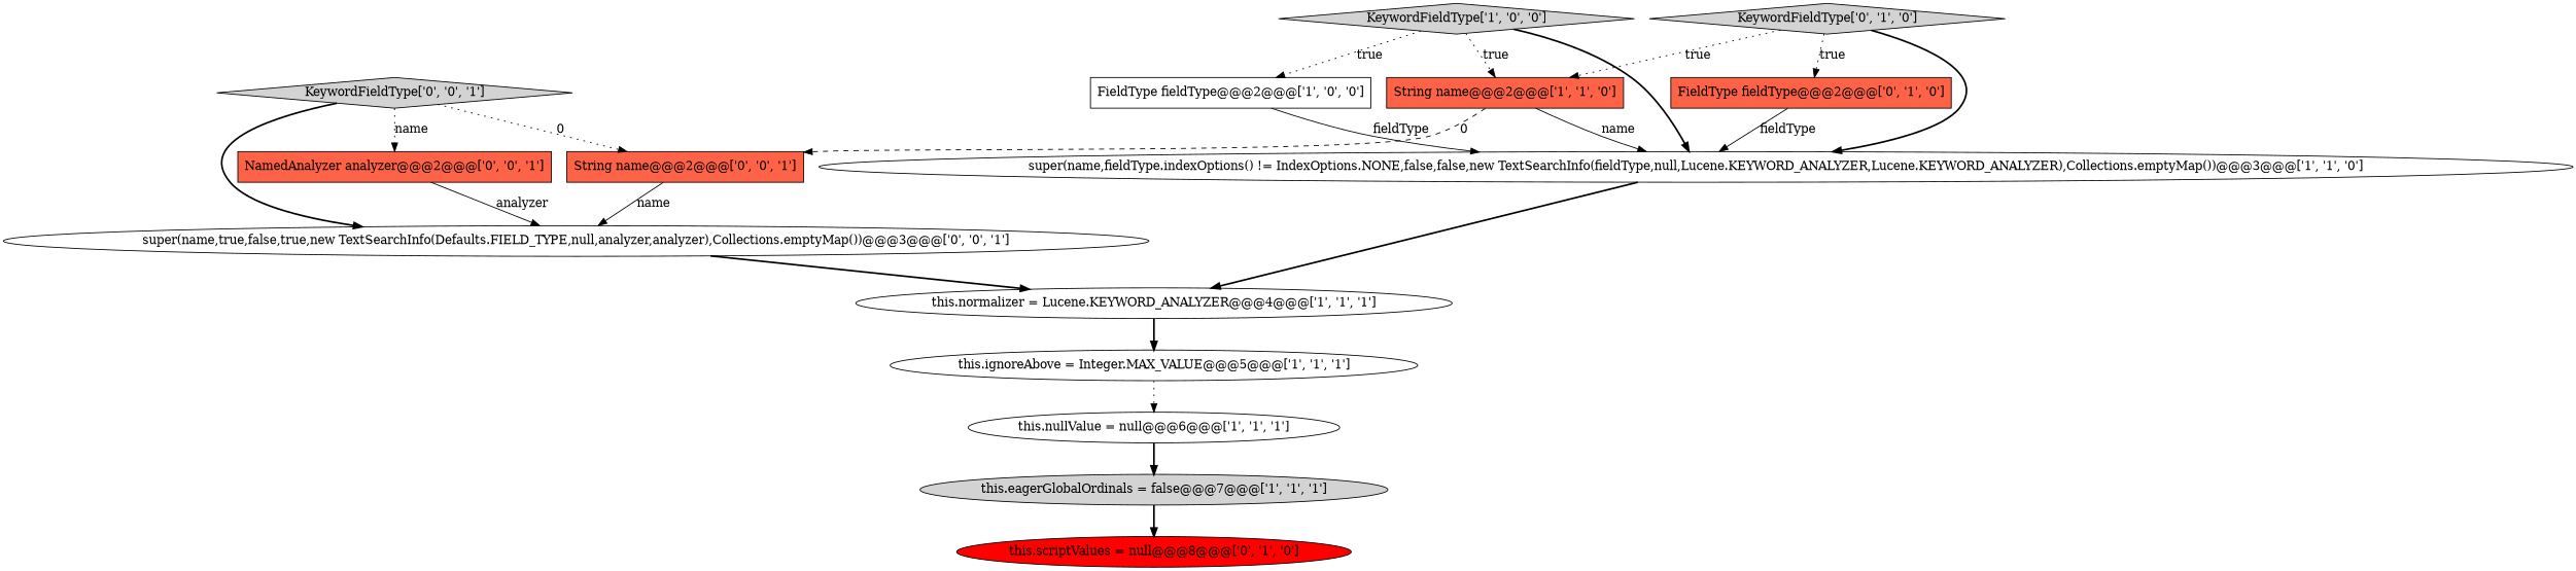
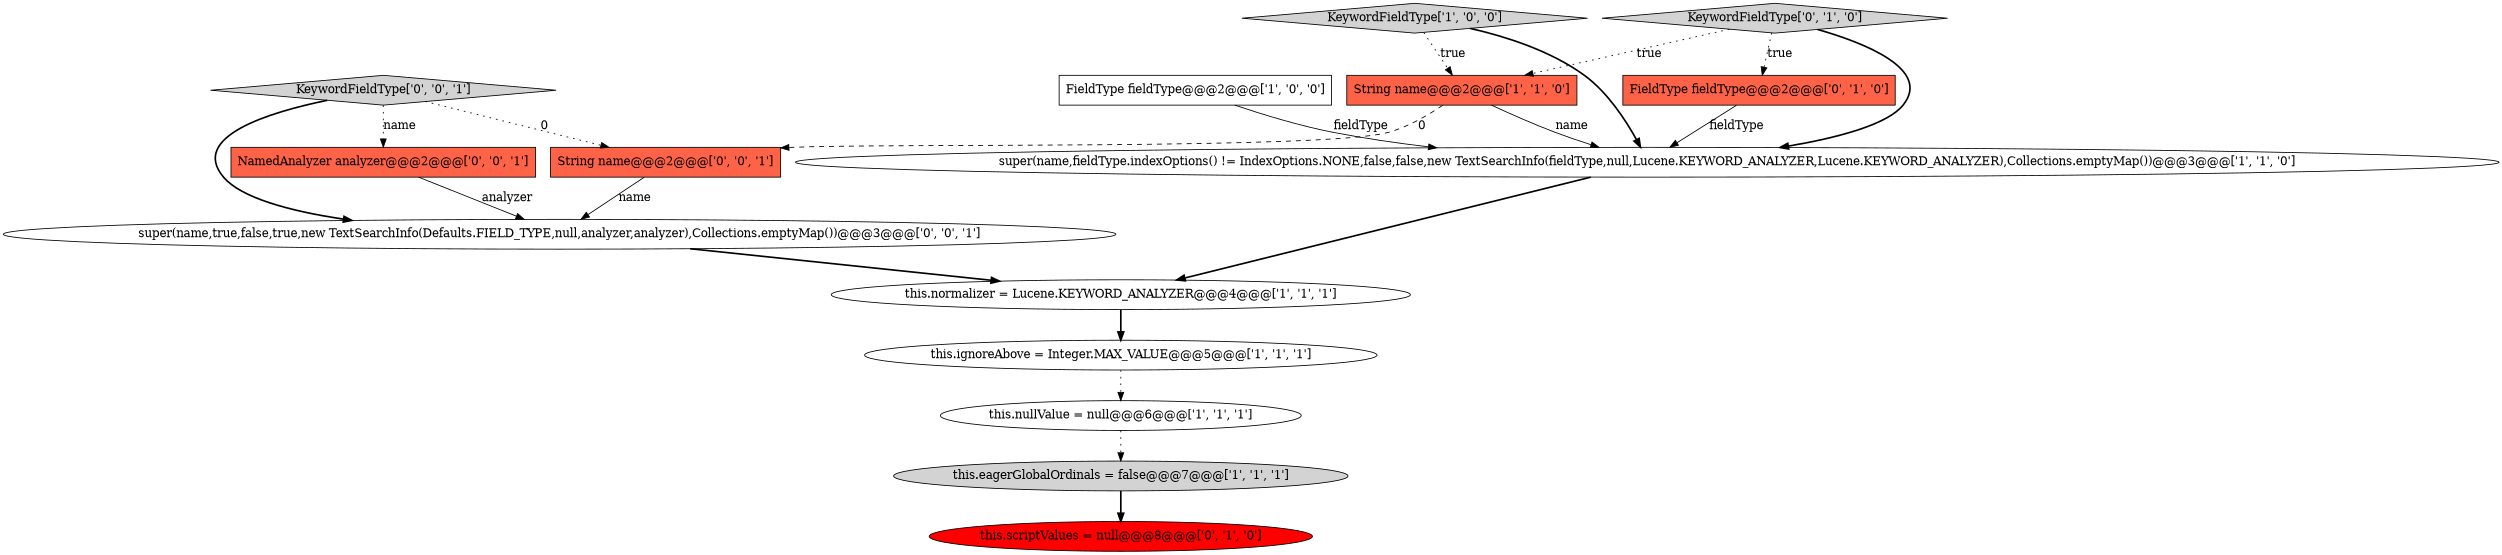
  digraph {
    node [fillcolor=white shape=ellipse style=filled]
    edge [style=bold]
    n1 [label="this.ignoreAbove = Integer.MAX_VALUE@@@5@@@['1', '1', '1']"]
    n2 [label="this.nullValue = null@@@6@@@['1', '1', '1']"]
    n3 [fillcolor=lightgray label="this.eagerGlobalOrdinals = false@@@7@@@['1', '1', '1']"]
    n4 [fillcolor=lightgray label="KeywordFieldType['0', '0', '1']" shape=diamond]
    n5 [fillcolor=tomato label="String name@@@2@@@['0', '0', '1']" shape=box]
    n6 [fillcolor=tomato label="NamedAnalyzer analyzer@@@2@@@['0', '0', '1']" shape=box]
    n7 [label="super(name,true,false,true,new TextSearchInfo(Defaults.FIELD_TYPE,null,analyzer,analyzer),Collections.emptyMap())@@@3@@@['0', '0', '1']"]
    n8 [label="this.normalizer = Lucene.KEYWORD_ANALYZER@@@4@@@['1', '1', '1']"]
    n9 [fillcolor=lightgray label="KeywordFieldType['1', '0', '0']" shape=diamond]
    n10 [label="super(name,fieldType.indexOptions() != IndexOptions.NONE,false,false,new TextSearchInfo(fieldType,null,Lucene.KEYWORD_ANALYZER,Lucene.KEYWORD_ANALYZER),Collections.emptyMap())@@@3@@@['1', '1', '0']"]
    n11 [label="FieldType fieldType@@@2@@@['1', '0', '0']" shape=box]
    n12 [fillcolor=tomato label="String name@@@2@@@['1', '1', '0']" shape=box]
    n13 [fillcolor=lightgray label="KeywordFieldType['0', '1', '0']" shape=diamond]
    n14 [fillcolor=tomato label="FieldType fieldType@@@2@@@['0', '1', '0']" shape=box]
    n15 [fillcolor=red label="this.scriptValues = null@@@8@@@['0', '1', '0']"]
    n1 -> n2 [style=dotted]
-   n2 -> n3
+   n2 -> n3 [style=dotted]
    n3 -> n15
    n4 -> n5 [label=0 style=dotted]
    n4 -> n6 [label=name style=dotted]
    n4 -> n7
    n5 -> n7 [label=name style=solid]
    n6 -> n7 [label=analyzer style=solid]
    n7 -> n8
    n8 -> n1
    n9 -> n10
-   n9 -> n11 [label=true style=dotted]
    n9 -> n12 [label=true style=dotted]
    n10 -> n8
    n11 -> n10 [label=fieldType style=solid]
    n12 -> n5 [label=0 style=dashed]
    n12 -> n10 [label=name style=solid]
    n13 -> n10
    n13 -> n12 [label=true style=dotted]
    n13 -> n14 [label=true style=dotted]
    n14 -> n10 [label=fieldType style=solid]
  }
